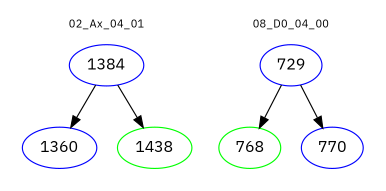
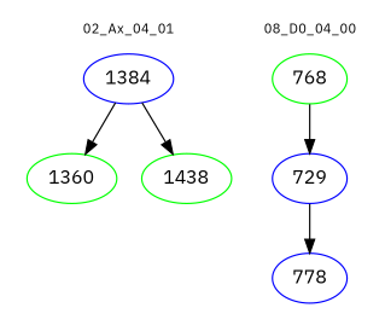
  digraph {
    fontname="IBM Plex Sans"
    node [color=blue fontname="IBM Plex Sans"]
    edge [color=black fontname="IBM Plex Sans"]
    n1 [label=1384]
-   n2 [label=1360]
+   n2 [color=green label=1360]
    n3 [color=green label=1438]
    n4 [label=729]
    n5 [color=green label=768]
-   n6 [label=770]
+   n6 [label=778]
    subgraph cluster_1 {
      color=white
      fontsize=10
      label="02_Ax_04_01"
      n1
      n2
      n3
    }
    subgraph cluster_2 {
      color=white
      fontsize=10
      label="08_D0_04_00"
      n4
      n5
      n6
    }
    n1 -> n2
    n1 -> n3
-   n4 -> n5
+   n5 -> n4
    n4 -> n6
  }
